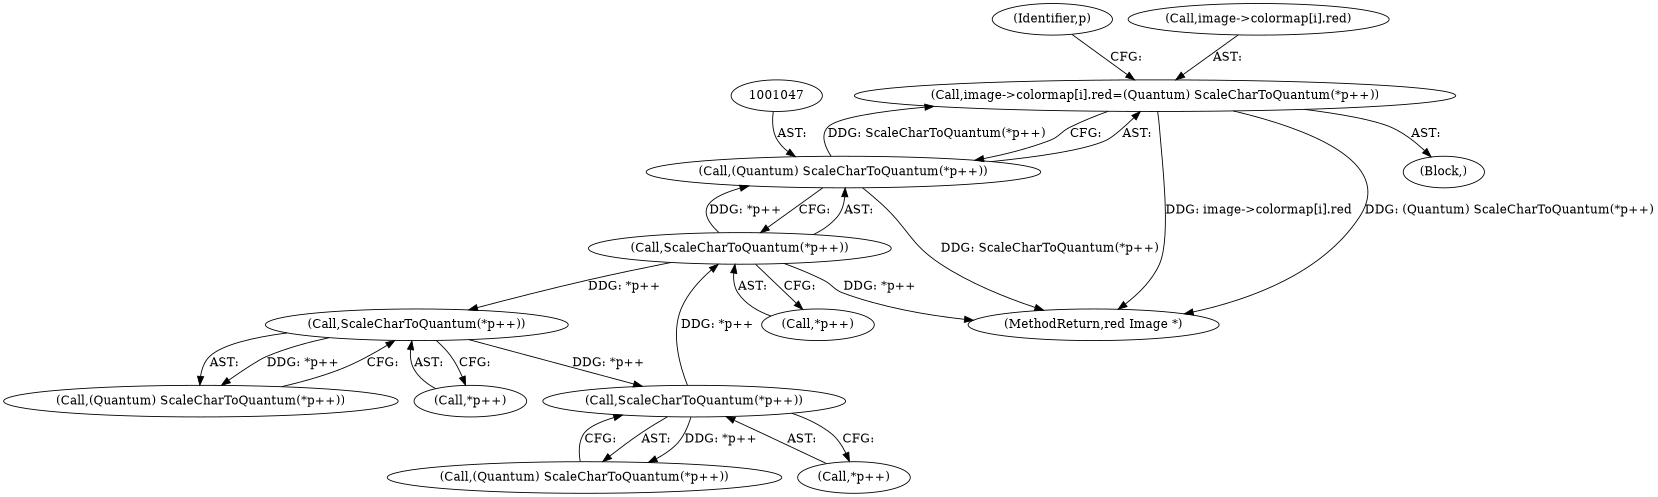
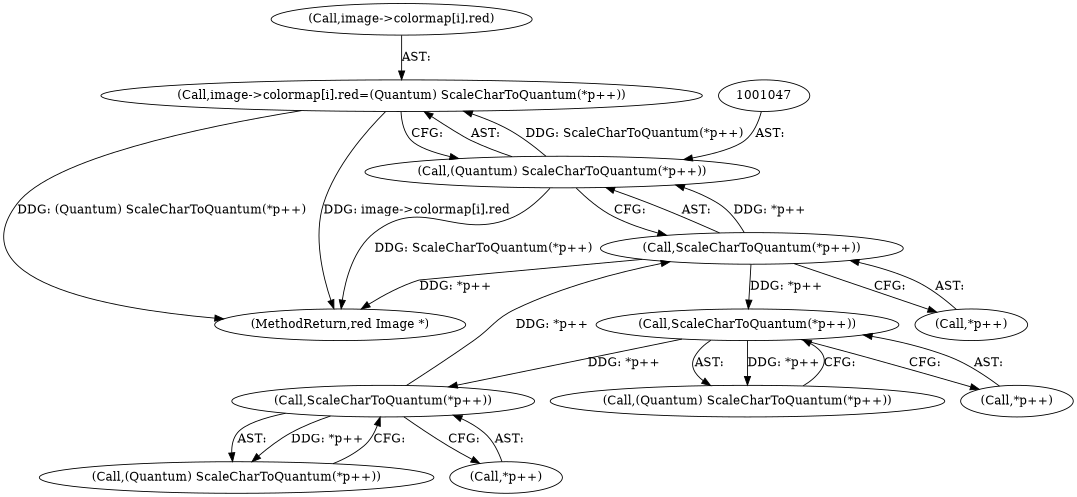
  digraph {
    n1 [label="(Call,image->colormap[i].red=(Quantum) ScaleCharToQuantum(*p++))"]
    n2 [label="(Call,(Quantum) ScaleCharToQuantum(*p++))"]
    n3 [label="(MethodReturn,red Image *)"]
-   n4 [label="(Block,)"]
    n5 [label="(Call,ScaleCharToQuantum(*p++))"]
    n6 [label="(Call,ScaleCharToQuantum(*p++))"]
    n7 [label="(Call,*p++)"]
    n8 [label="(Call,ScaleCharToQuantum(*p++))"]
    n9 [label="(Call,(Quantum) ScaleCharToQuantum(*p++))"]
    n10 [label="(Call,*p++)"]
    n11 [label="(Call,(Quantum) ScaleCharToQuantum(*p++))"]
    n12 [label="(Call,*p++)"]
-   n13 [label="(Identifier,p)"]
    n14 [label="(Call,image->colormap[i].red)"]
    1001047
    n1 -> n2 [label="CFG: "]
    n1 -> n3 [label="DDG: (Quantum) ScaleCharToQuantum(*p++)"]
    n1 -> n3 [label="DDG: image->colormap[i].red"]
-   n1 -> n4 [label="AST: "]
    n2 -> n1 [label="AST: "]
    n2 -> n1 [label="DDG: ScaleCharToQuantum(*p++)"]
    n2 -> n3 [label="DDG: ScaleCharToQuantum(*p++)"]
    n2 -> n5 [label="CFG: "]
    n5 -> n2 [label="AST: "]
    n5 -> n2 [label="DDG: *p++"]
    n5 -> n3 [label="DDG: *p++"]
    n5 -> n6 [label="DDG: *p++"]
    n5 -> n7 [label="CFG: "]
    n6 -> n8 [label="DDG: *p++"]
    n6 -> n9 [label="AST: "]
    n6 -> n9 [label="DDG: *p++"]
    n6 -> n10 [label="CFG: "]
    n7 -> n5 [label="AST: "]
    n8 -> n5 [label="DDG: *p++"]
    n8 -> n11 [label="AST: "]
    n8 -> n11 [label="DDG: *p++"]
    n8 -> n12 [label="CFG: "]
    n9 -> n6 [label="CFG: "]
    n10 -> n6 [label="AST: "]
    n11 -> n8 [label="CFG: "]
    n12 -> n8 [label="AST: "]
-   n13 -> n1 [label="CFG: "]
    n14 -> n1 [label="AST: "]
    1001047 -> n2 [label="AST: "]
  }
